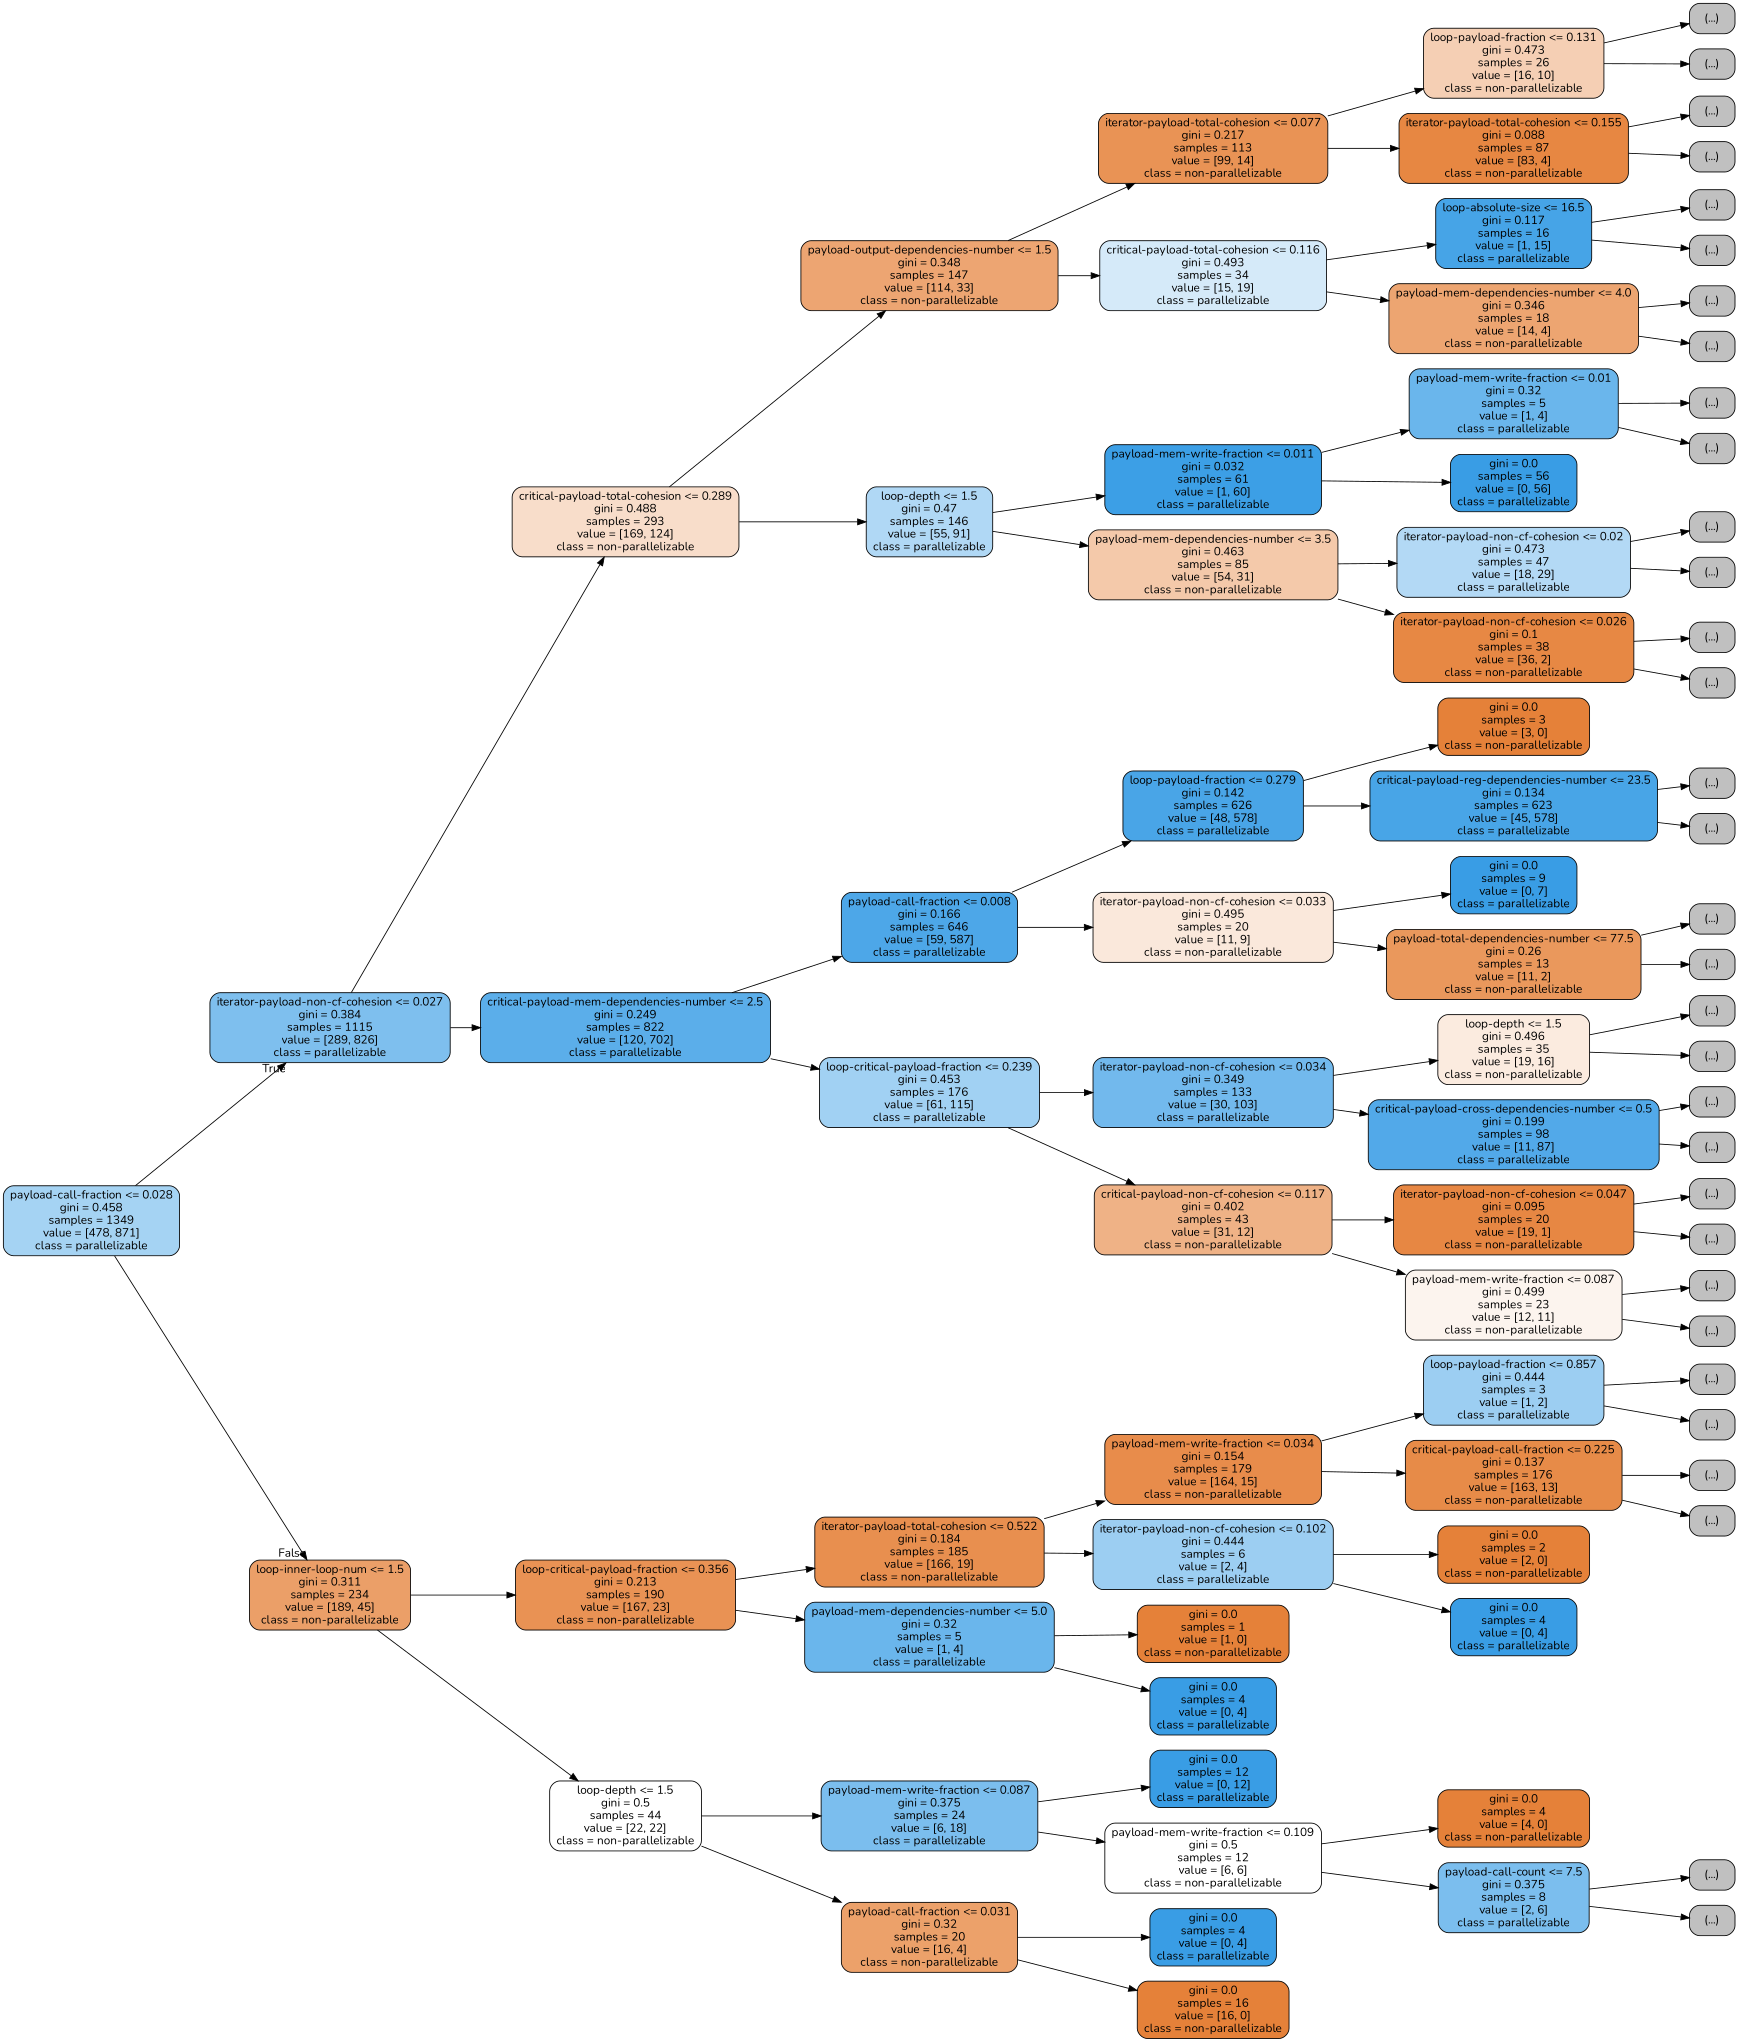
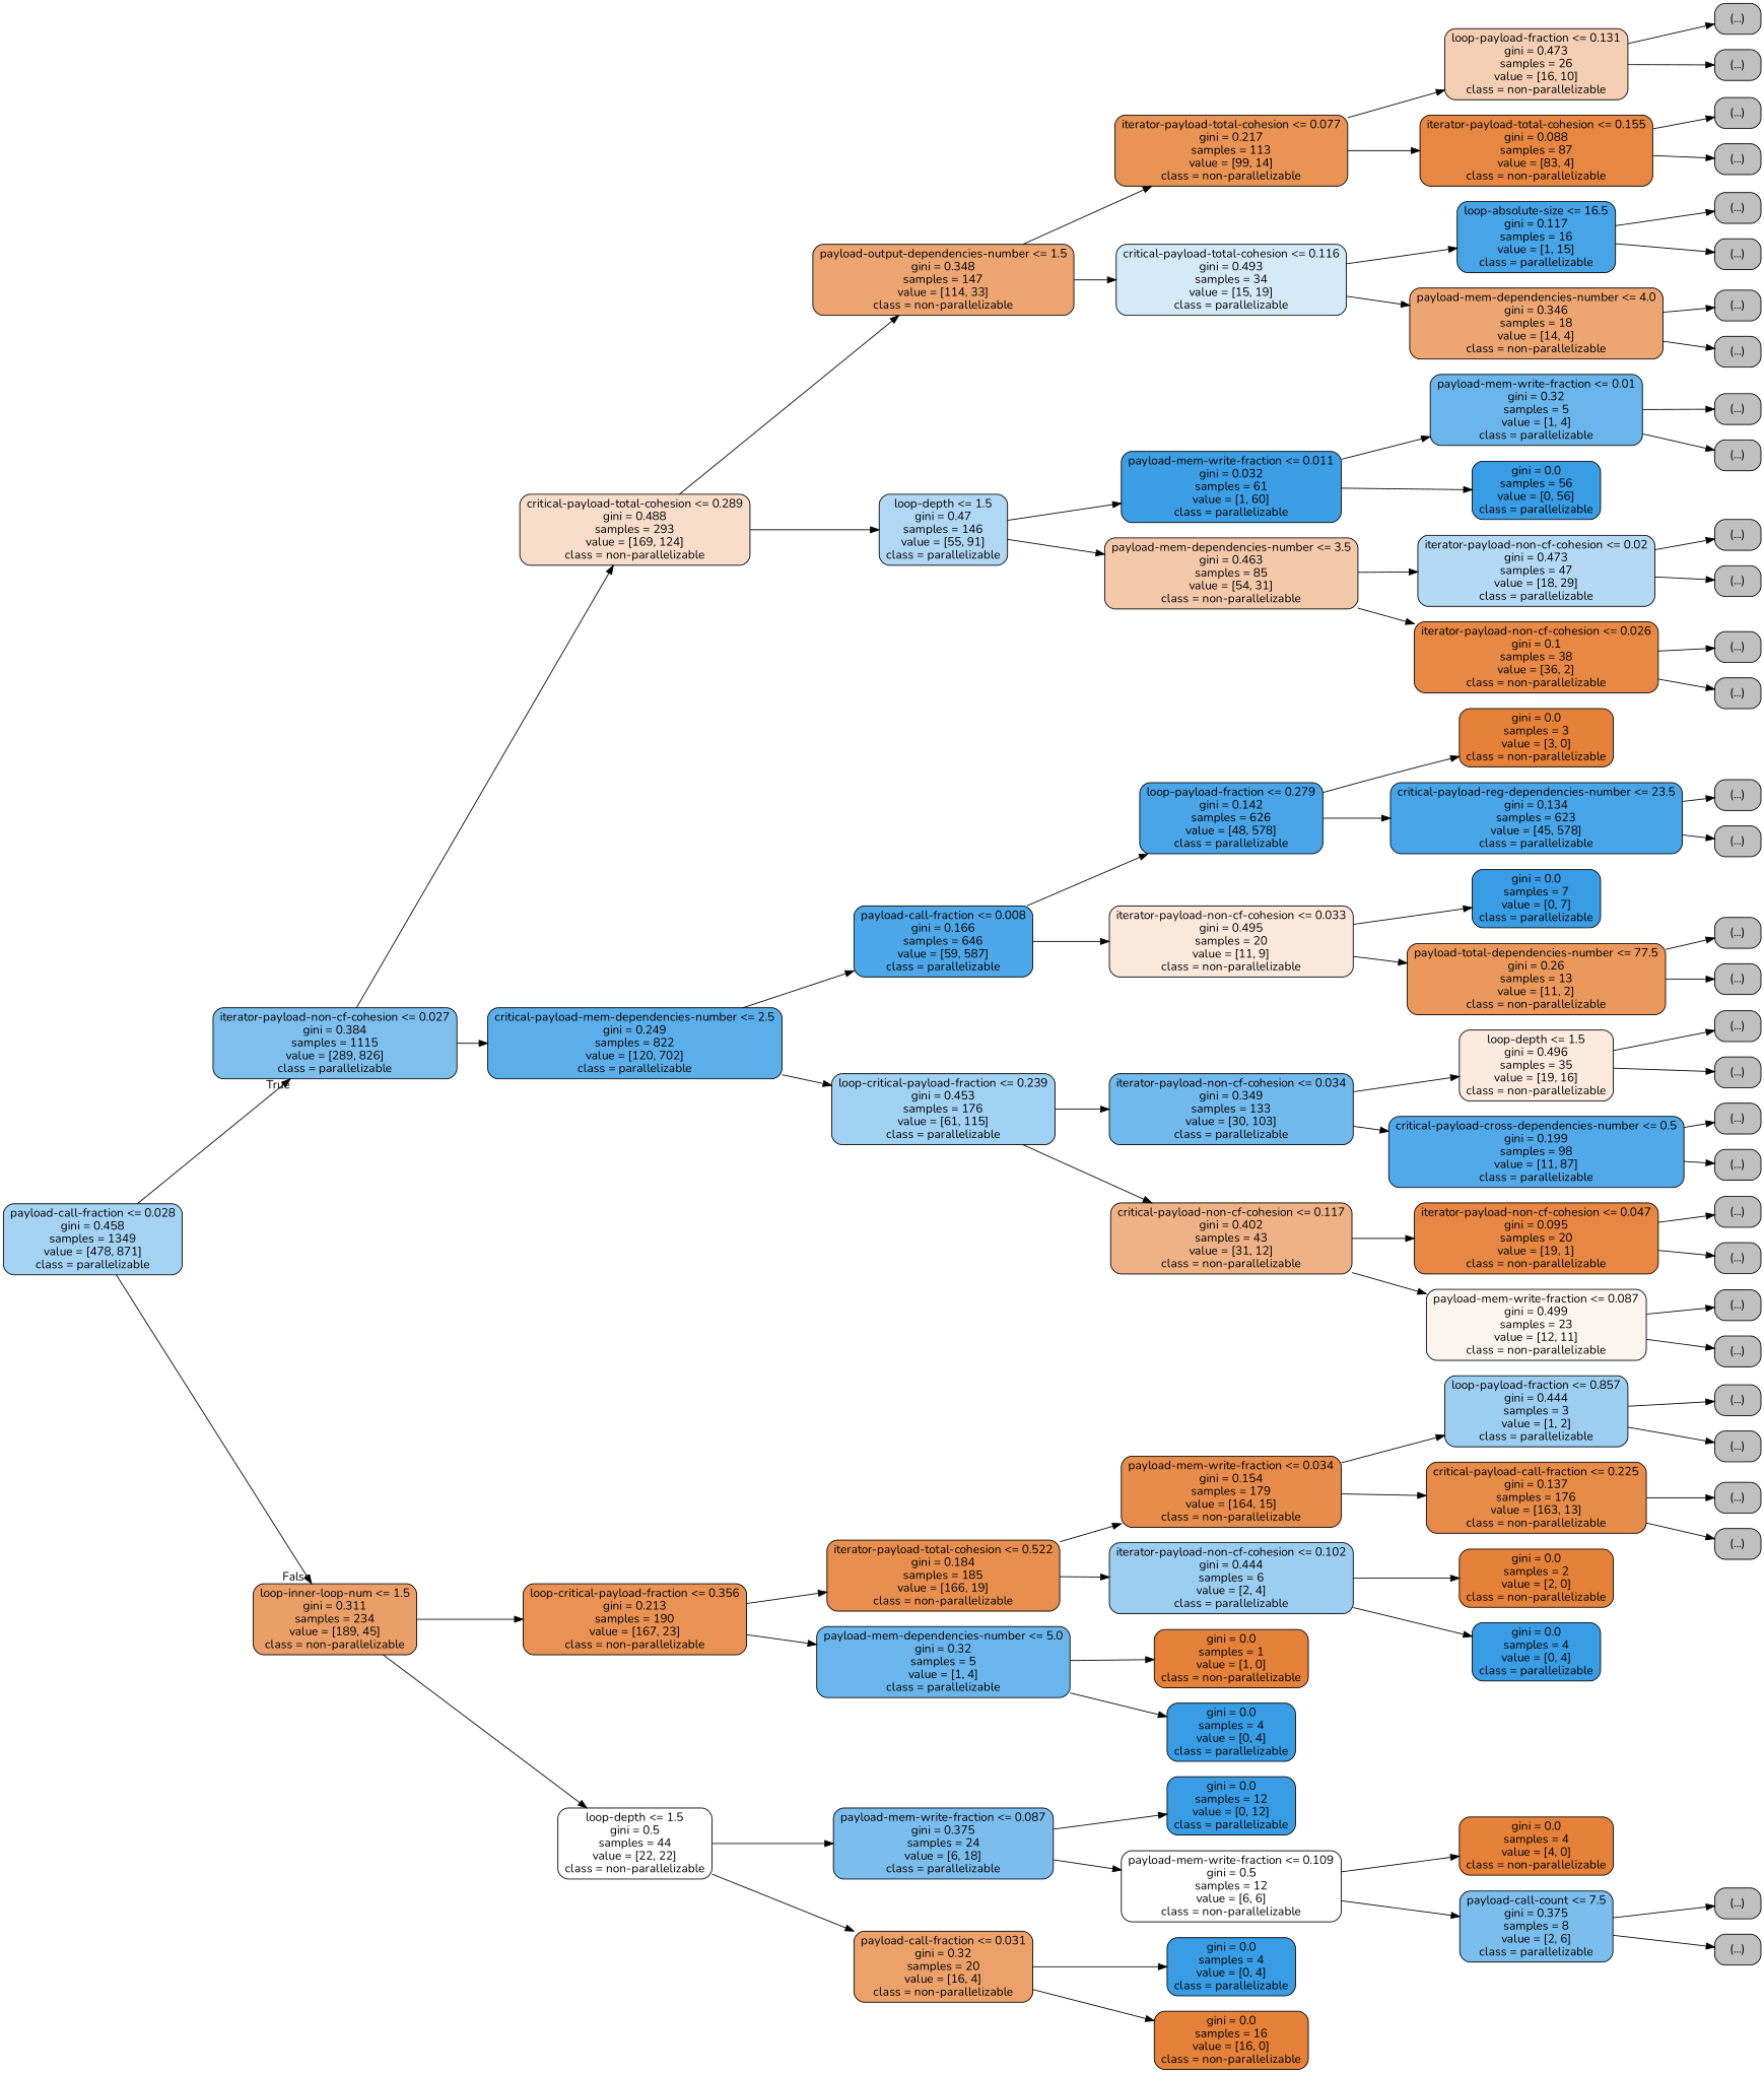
  digraph {
    rankdir=LR
    fontname=Nunito
    node [color=black fillcolor="#C0C0C0" fontname=Nunito shape=box style="filled, rounded"]
    edge [fontname=Nunito]
    n1 [fillcolor="#399de573" label="payload-call-fraction <= 0.028\ngini = 0.458\nsamples = 1349\nvalue = [478, 871]\nclass = parallelizable"]
    n2 [fillcolor="#399de5a6" label="iterator-payload-non-cf-cohesion <= 0.027\ngini = 0.384\nsamples = 1115\nvalue = [289, 826]\nclass = parallelizable"]
    n3 [fillcolor="#e58139c2" label="loop-inner-loop-num <= 1.5\ngini = 0.311\nsamples = 234\nvalue = [189, 45]\nclass = non-parallelizable"]
    n4 [fillcolor="#e5813944" label="critical-payload-total-cohesion <= 0.289\ngini = 0.488\nsamples = 293\nvalue = [169, 124]\nclass = non-parallelizable"]
    n5 [fillcolor="#399de5d3" label="critical-payload-mem-dependencies-number <= 2.5\ngini = 0.249\nsamples = 822\nvalue = [120, 702]\nclass = parallelizable"]
    n6 [fillcolor="#e58139b5" label="payload-output-dependencies-number <= 1.5\ngini = 0.348\nsamples = 147\nvalue = [114, 33]\nclass = non-parallelizable"]
    n7 [fillcolor="#399de565" label="loop-depth <= 1.5\ngini = 0.47\nsamples = 146\nvalue = [55, 91]\nclass = parallelizable"]
    n8 [fillcolor="#e58139db" label="iterator-payload-total-cohesion <= 0.077\ngini = 0.217\nsamples = 113\nvalue = [99, 14]\nclass = non-parallelizable"]
    n9 [fillcolor="#399de536" label="critical-payload-total-cohesion <= 0.116\ngini = 0.493\nsamples = 34\nvalue = [15, 19]\nclass = parallelizable"]
    n10 [fillcolor="#e5813960" label="loop-payload-fraction <= 0.131\ngini = 0.473\nsamples = 26\nvalue = [16, 10]\nclass = non-parallelizable"]
    n11 [fillcolor="#e58139f3" label="iterator-payload-total-cohesion <= 0.155\ngini = 0.088\nsamples = 87\nvalue = [83, 4]\nclass = non-parallelizable"]
    n12 [label="(...)"]
    n13 [label="(...)"]
    n14 [label="(...)"]
    n15 [label="(...)"]
    n16 [fillcolor="#399de5ee" label="loop-absolute-size <= 16.5\ngini = 0.117\nsamples = 16\nvalue = [1, 15]\nclass = parallelizable"]
    n17 [fillcolor="#e58139b6" label="payload-mem-dependencies-number <= 4.0\ngini = 0.346\nsamples = 18\nvalue = [14, 4]\nclass = non-parallelizable"]
    n18 [label="(...)"]
    n19 [label="(...)"]
    n20 [label="(...)"]
    n21 [label="(...)"]
    n22 [fillcolor="#399de5fb" label="payload-mem-write-fraction <= 0.011\ngini = 0.032\nsamples = 61\nvalue = [1, 60]\nclass = parallelizable"]
    n23 [fillcolor="#e581396d" label="payload-mem-dependencies-number <= 3.5\ngini = 0.463\nsamples = 85\nvalue = [54, 31]\nclass = non-parallelizable"]
    n24 [fillcolor="#399de5bf" label="payload-mem-write-fraction <= 0.01\ngini = 0.32\nsamples = 5\nvalue = [1, 4]\nclass = parallelizable"]
    n25 [fillcolor="#399de5ff" label="gini = 0.0\nsamples = 56\nvalue = [0, 56]\nclass = parallelizable"]
    n26 [label="(...)"]
    n27 [label="(...)"]
    n28 [fillcolor="#399de561" label="iterator-payload-non-cf-cohesion <= 0.02\ngini = 0.473\nsamples = 47\nvalue = [18, 29]\nclass = parallelizable"]
    n29 [fillcolor="#e58139f1" label="iterator-payload-non-cf-cohesion <= 0.026\ngini = 0.1\nsamples = 38\nvalue = [36, 2]\nclass = non-parallelizable"]
    n30 [label="(...)"]
    n31 [label="(...)"]
    n32 [label="(...)"]
    n33 [label="(...)"]
    n34 [fillcolor="#399de5e5" label="payload-call-fraction <= 0.008\ngini = 0.166\nsamples = 646\nvalue = [59, 587]\nclass = parallelizable"]
    n35 [fillcolor="#399de578" label="loop-critical-payload-fraction <= 0.239\ngini = 0.453\nsamples = 176\nvalue = [61, 115]\nclass = parallelizable"]
    n36 [fillcolor="#399de5ea" label="loop-payload-fraction <= 0.279\ngini = 0.142\nsamples = 626\nvalue = [48, 578]\nclass = parallelizable"]
    n37 [fillcolor="#e581392e" label="iterator-payload-non-cf-cohesion <= 0.033\ngini = 0.495\nsamples = 20\nvalue = [11, 9]\nclass = non-parallelizable"]
    n38 [fillcolor="#e58139ff" label="gini = 0.0\nsamples = 3\nvalue = [3, 0]\nclass = non-parallelizable"]
    n39 [fillcolor="#399de5eb" label="critical-payload-reg-dependencies-number <= 23.5\ngini = 0.134\nsamples = 623\nvalue = [45, 578]\nclass = parallelizable"]
    n40 [label="(...)"]
    n41 [label="(...)"]
-   n42 [fillcolor="#399de5ff" label="gini = 0.0\nsamples = 9\nvalue = [0, 7]\nclass = parallelizable"]
+   n42 [fillcolor="#399de5ff" label="gini = 0.0\nsamples = 7\nvalue = [0, 7]\nclass = parallelizable"]
    n43 [fillcolor="#e58139d1" label="payload-total-dependencies-number <= 77.5\ngini = 0.26\nsamples = 13\nvalue = [11, 2]\nclass = non-parallelizable"]
    n44 [label="(...)"]
    n45 [label="(...)"]
    n46 [fillcolor="#399de5b5" label="iterator-payload-non-cf-cohesion <= 0.034\ngini = 0.349\nsamples = 133\nvalue = [30, 103]\nclass = parallelizable"]
    n47 [fillcolor="#e581399c" label="critical-payload-non-cf-cohesion <= 0.117\ngini = 0.402\nsamples = 43\nvalue = [31, 12]\nclass = non-parallelizable"]
    n48 [fillcolor="#e5813928" label="loop-depth <= 1.5\ngini = 0.496\nsamples = 35\nvalue = [19, 16]\nclass = non-parallelizable"]
    n49 [fillcolor="#399de5df" label="critical-payload-cross-dependencies-number <= 0.5\ngini = 0.199\nsamples = 98\nvalue = [11, 87]\nclass = parallelizable"]
    n50 [label="(...)"]
    n51 [label="(...)"]
    n52 [label="(...)"]
    n53 [label="(...)"]
    n54 [fillcolor="#e58139f2" label="iterator-payload-non-cf-cohesion <= 0.047\ngini = 0.095\nsamples = 20\nvalue = [19, 1]\nclass = non-parallelizable"]
    n55 [fillcolor="#e5813915" label="payload-mem-write-fraction <= 0.087\ngini = 0.499\nsamples = 23\nvalue = [12, 11]\nclass = non-parallelizable"]
    n56 [label="(...)"]
    n57 [label="(...)"]
    n58 [label="(...)"]
    n59 [label="(...)"]
    n60 [fillcolor="#e58139dc" label="loop-critical-payload-fraction <= 0.356\ngini = 0.213\nsamples = 190\nvalue = [167, 23]\nclass = non-parallelizable"]
    n61 [fillcolor="#e5813900" label="loop-depth <= 1.5\ngini = 0.5\nsamples = 44\nvalue = [22, 22]\nclass = non-parallelizable"]
    n62 [fillcolor="#e58139e2" label="iterator-payload-total-cohesion <= 0.522\ngini = 0.184\nsamples = 185\nvalue = [166, 19]\nclass = non-parallelizable"]
    n63 [fillcolor="#399de5bf" label="payload-mem-dependencies-number <= 5.0\ngini = 0.32\nsamples = 5\nvalue = [1, 4]\nclass = parallelizable"]
    n64 [fillcolor="#e58139e8" label="payload-mem-write-fraction <= 0.034\ngini = 0.154\nsamples = 179\nvalue = [164, 15]\nclass = non-parallelizable"]
    n65 [fillcolor="#399de57f" label="iterator-payload-non-cf-cohesion <= 0.102\ngini = 0.444\nsamples = 6\nvalue = [2, 4]\nclass = parallelizable"]
    n66 [fillcolor="#399de57f" label="loop-payload-fraction <= 0.857\ngini = 0.444\nsamples = 3\nvalue = [1, 2]\nclass = parallelizable"]
    n67 [fillcolor="#e58139eb" label="critical-payload-call-fraction <= 0.225\ngini = 0.137\nsamples = 176\nvalue = [163, 13]\nclass = non-parallelizable"]
    n68 [label="(...)"]
    n69 [label="(...)"]
    n70 [label="(...)"]
    n71 [label="(...)"]
    n72 [fillcolor="#e58139ff" label="gini = 0.0\nsamples = 2\nvalue = [2, 0]\nclass = non-parallelizable"]
    n73 [fillcolor="#399de5ff" label="gini = 0.0\nsamples = 4\nvalue = [0, 4]\nclass = parallelizable"]
    n74 [fillcolor="#e58139ff" label="gini = 0.0\nsamples = 1\nvalue = [1, 0]\nclass = non-parallelizable"]
    n75 [fillcolor="#399de5ff" label="gini = 0.0\nsamples = 4\nvalue = [0, 4]\nclass = parallelizable"]
    n76 [fillcolor="#399de5aa" label="payload-mem-write-fraction <= 0.087\ngini = 0.375\nsamples = 24\nvalue = [6, 18]\nclass = parallelizable"]
    n77 [fillcolor="#e58139bf" label="payload-call-fraction <= 0.031\ngini = 0.32\nsamples = 20\nvalue = [16, 4]\nclass = non-parallelizable"]
    n78 [fillcolor="#399de5ff" label="gini = 0.0\nsamples = 12\nvalue = [0, 12]\nclass = parallelizable"]
    n79 [fillcolor="#e5813900" label="payload-mem-write-fraction <= 0.109\ngini = 0.5\nsamples = 12\nvalue = [6, 6]\nclass = non-parallelizable"]
    n80 [fillcolor="#e58139ff" label="gini = 0.0\nsamples = 4\nvalue = [4, 0]\nclass = non-parallelizable"]
    n81 [fillcolor="#399de5aa" label="payload-call-count <= 7.5\ngini = 0.375\nsamples = 8\nvalue = [2, 6]\nclass = parallelizable"]
    n82 [label="(...)"]
    n83 [label="(...)"]
    n84 [fillcolor="#399de5ff" label="gini = 0.0\nsamples = 4\nvalue = [0, 4]\nclass = parallelizable"]
    n85 [fillcolor="#e58139ff" label="gini = 0.0\nsamples = 16\nvalue = [16, 0]\nclass = non-parallelizable"]
    n1 -> n2 [headlabel=True labelangle=45 labeldistance=2.5]
    n1 -> n3 [headlabel=False labelangle=-45 labeldistance=2.5]
    n2 -> n4
    n2 -> n5
    n3 -> n60
    n3 -> n61
    n4 -> n6
    n4 -> n7
    n5 -> n34
    n5 -> n35
    n6 -> n8
    n6 -> n9
    n7 -> n22
    n7 -> n23
    n8 -> n10
    n8 -> n11
    n9 -> n16
    n9 -> n17
    n10 -> n12
    n10 -> n13
    n11 -> n14
    n11 -> n15
    n16 -> n18
    n16 -> n19
    n17 -> n20
    n17 -> n21
    n22 -> n24
    n22 -> n25
    n23 -> n28
    n23 -> n29
    n24 -> n26
    n24 -> n27
    n28 -> n30
    n28 -> n31
    n29 -> n32
    n29 -> n33
    n34 -> n36
    n34 -> n37
    n35 -> n46
    n35 -> n47
    n36 -> n38
    n36 -> n39
    n37 -> n42
    n37 -> n43
    n39 -> n40
    n39 -> n41
    n43 -> n44
    n43 -> n45
    n46 -> n48
    n46 -> n49
    n47 -> n54
    n47 -> n55
    n48 -> n50
    n48 -> n51
    n49 -> n52
    n49 -> n53
    n54 -> n56
    n54 -> n57
    n55 -> n58
    n55 -> n59
    n60 -> n62
    n60 -> n63
    n61 -> n76
    n61 -> n77
    n62 -> n64
    n62 -> n65
    n63 -> n74
    n63 -> n75
    n64 -> n66
    n64 -> n67
    n65 -> n72
    n65 -> n73
    n66 -> n68
    n66 -> n69
    n67 -> n70
    n67 -> n71
    n76 -> n78
    n76 -> n79
    n77 -> n84
    n77 -> n85
    n79 -> n80
    n79 -> n81
    n81 -> n82
    n81 -> n83
  }
